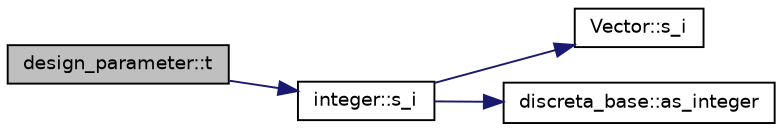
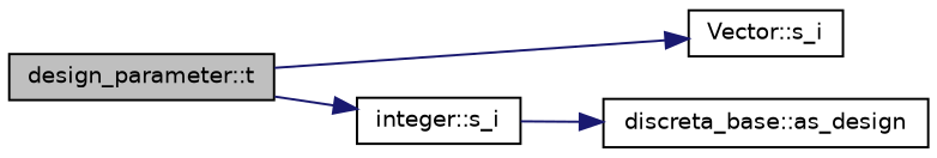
  digraph {
    rankdir=LR
    node [color=black fillcolor=white fontname=Helvetica fontsize=10 shape=record style=filled]
    edge [color=midnightblue fontname=Helvetica fontsize=10 labelfontname=Helvetica labelfontsize=10 style=solid]
    n1 [fillcolor=grey75 fontcolor=black height=0.2 label="design_parameter::t" width=0.4]
    n2 [height=0.2 label="Vector::s_i" width=0.4]
    n3 [height=0.2 label="integer::s_i" width=0.4]
-   n4 [height=0.2 label="discreta_base::as_integer" width=0.4]
-   n3 -> n2
+   n4 [height=0.2 label="discreta_base::as_design" width=0.4]
+   n1 -> n2
    n1 -> n3
    n3 -> n4
  }
